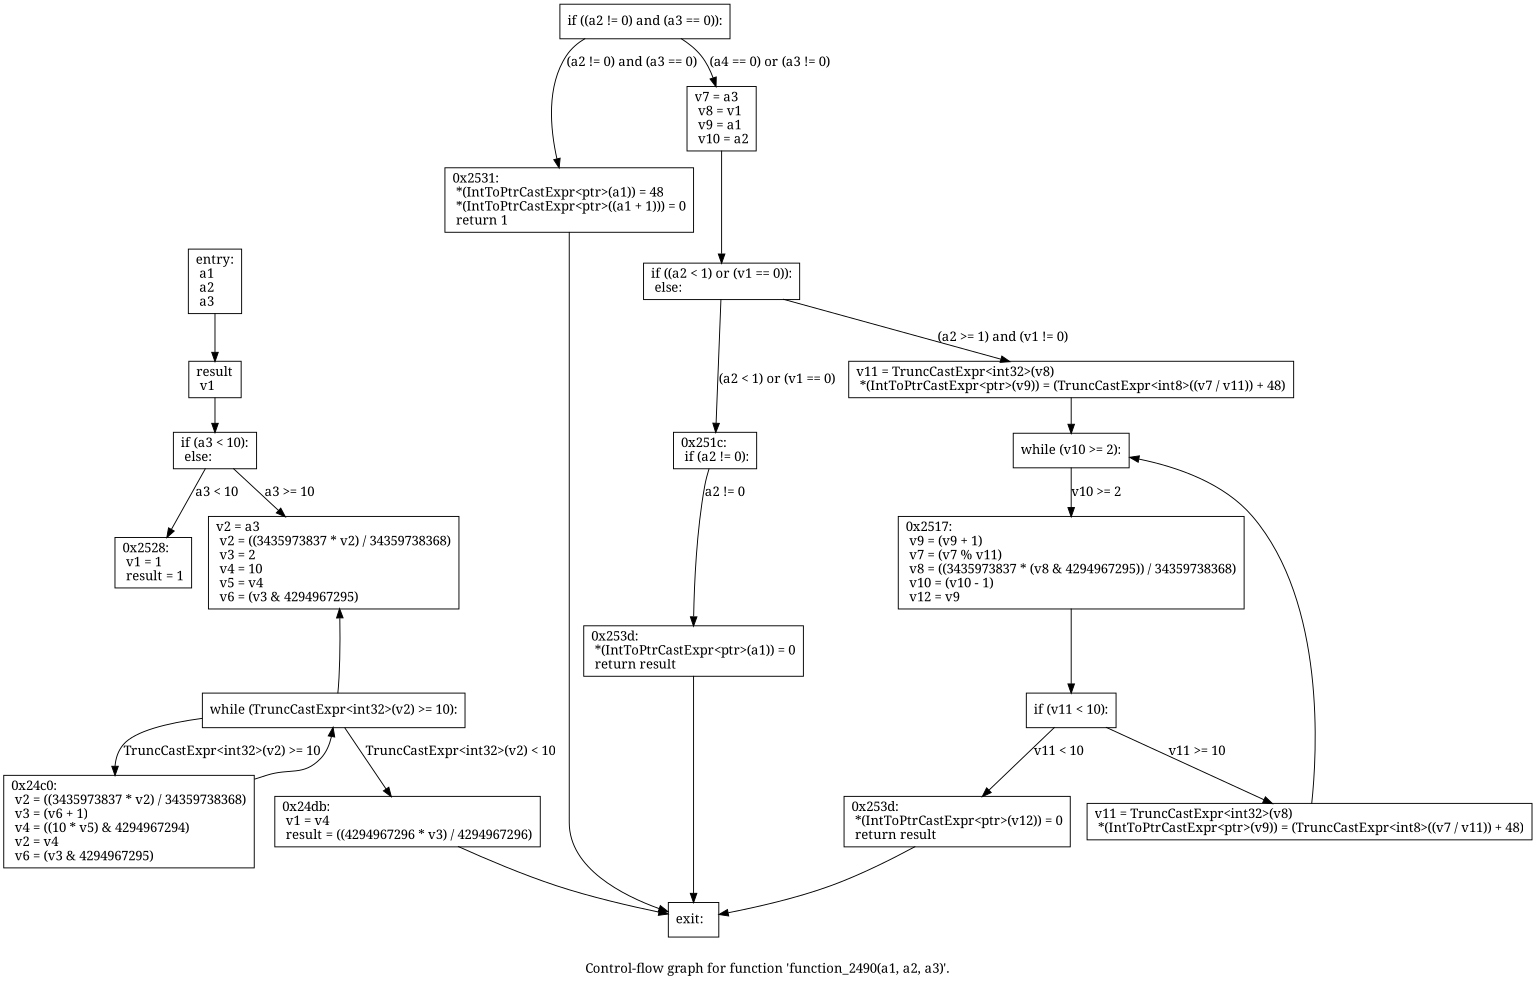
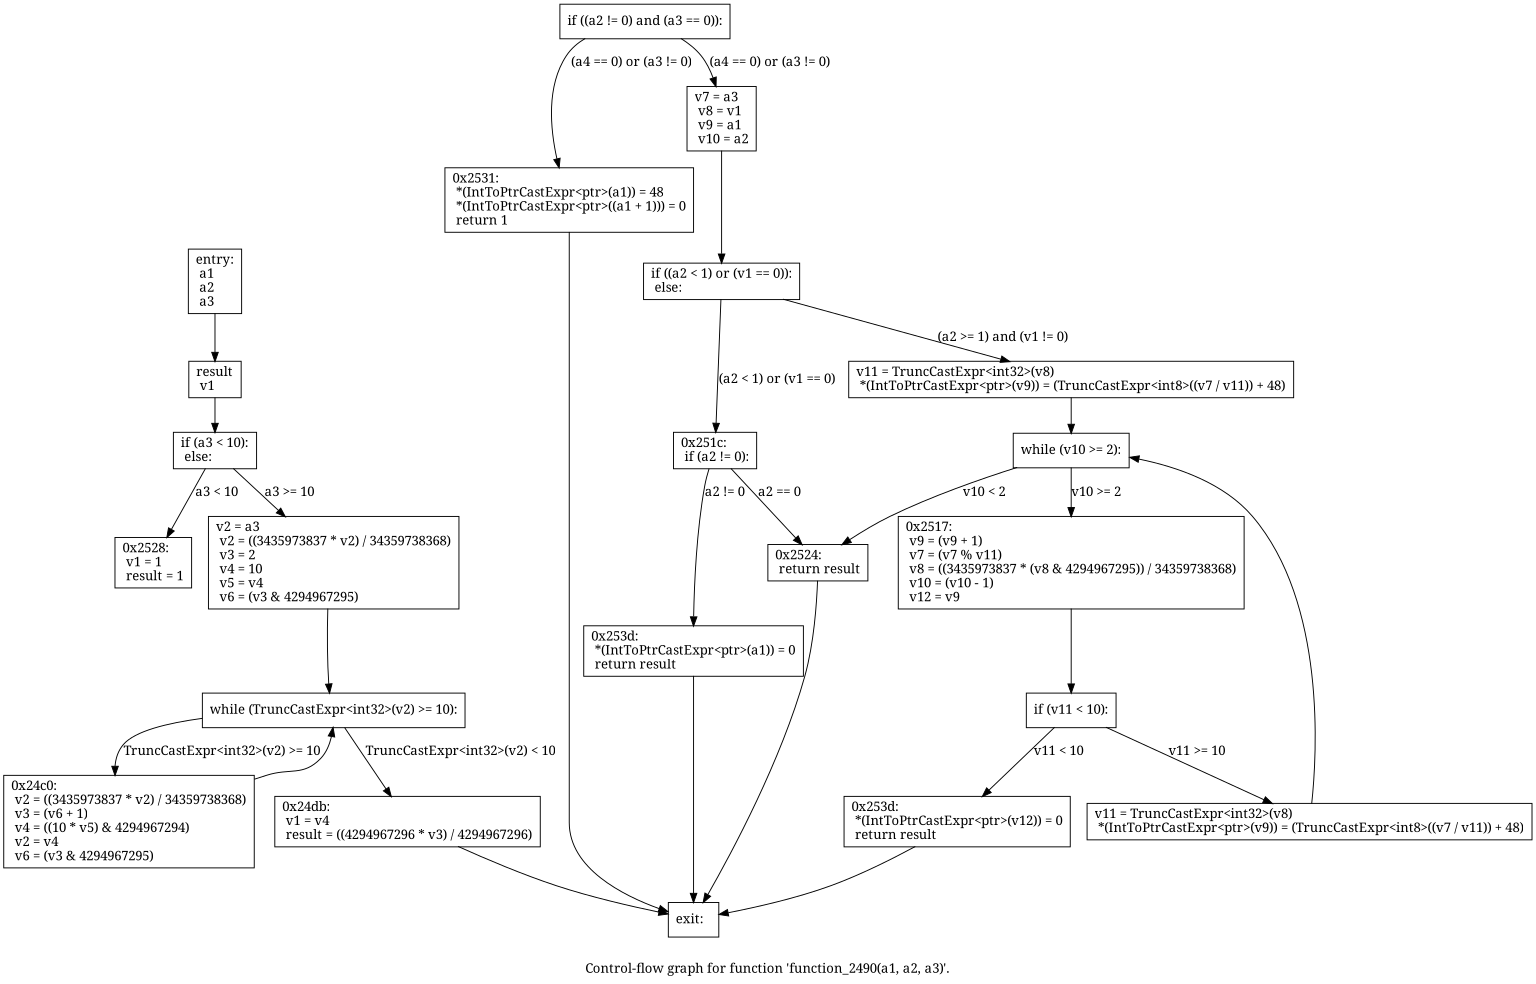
  digraph {
    fontname="Noto Serif"
    label="Control-flow graph for function 'function_2490(a1, a2, a3)'."
    node [fontname="Noto Serif" shape=record]
    edge [fontname="Noto Serif"]
    n1 [label="{entry:\l  a1\l  a2\l  a3\l}"]
    n2 [label="{  result\l  v1\l}"]
    n3 [label="{  if (a3 \< 10):\l  else:\l}"]
    n4 [label="{0x2528:\l  v1 = 1\l  result = 1\l}"]
    n5 [label="{  v2 = a3\l  v2 = ((3435973837 * v2) / 34359738368)\l  v3 = 2\l  v4 = 10\l  v5 = v4\l  v6 = (v3 & 4294967295)\l}"]
    n6 [label="{  while (TruncCastExpr\<int32\>(v2) \>= 10):\l}"]
    n7 [label="{  if ((a2 != 0) and (a3 == 0)):\l}"]
    n8 [label="{0x2531:\l  *(IntToPtrCastExpr\<ptr\>(a1)) = 48\l  *(IntToPtrCastExpr\<ptr\>((a1 + 1))) = 0\l  return 1\l}"]
    n9 [label="{  v7 = a3\l  v8 = v1\l  v9 = a1\l  v10 = a2\l}"]
    n10 [label="{0x24c0:\l  v2 = ((3435973837 * v2) / 34359738368)\l  v3 = (v6 + 1)\l  v4 = ((10 * v5) & 4294967294)\l  v2 = v4\l  v6 = (v3 & 4294967295)\l}"]
    n11 [label="{0x24db:\l  v1 = v4\l  result = ((4294967296 * v3) / 4294967296)\l}"]
    n12 [label="{exit:\l}"]
    n13 [label="{  if ((a2 \< 1) or (v1 == 0)):\l  else:\l}"]
    n14 [label="{0x251c:\l  if (a2 != 0):\l}"]
    n15 [label="{  v11 = TruncCastExpr\<int32\>(v8)\l  *(IntToPtrCastExpr\<ptr\>(v9)) = (TruncCastExpr\<int8\>((v7 / v11)) + 48)\l}"]
    n16 [label="{0x253d:\l  *(IntToPtrCastExpr\<ptr\>(a1)) = 0\l  return result\l}"]
+   n17 [label="{0x2524:\l  return result\l}"]
    n18 [label="{  while (v10 \>= 2):\l}"]
    n19 [label="{0x2517:\l  v9 = (v9 + 1)\l  v7 = (v7 % v11)\l  v8 = ((3435973837 * (v8 & 4294967295)) / 34359738368)\l  v10 = (v10 - 1)\l  v12 = v9\l}"]
    n20 [label="{  if (v11 \< 10):\l}"]
    n21 [label="{0x253d:\l  *(IntToPtrCastExpr\<ptr\>(v12)) = 0\l  return result\l}"]
    n22 [label="{  v11 = TruncCastExpr\<int32\>(v8)\l  *(IntToPtrCastExpr\<ptr\>(v9)) = (TruncCastExpr\<int8\>((v7 / v11)) + 48)\l}"]
    n1 -> n2
    n2 -> n3
    n3 -> n4 [label="a3 \< 10"]
    n3 -> n5 [label="a3 \>= 10"]
-   n6 -> n5
+   n5 -> n6
    n6 -> n10 [label="TruncCastExpr\<int32\>(v2) \>= 10"]
    n6 -> n11 [label="TruncCastExpr\<int32\>(v2) \< 10"]
-   n7 -> n8 [label="(a2 != 0) and (a3 == 0)"]
+   n7 -> n8 [label="(a4 == 0) or (a3 != 0)"]
    n7 -> n9 [label="(a4 == 0) or (a3 != 0)"]
    n8 -> n12
    n9 -> n13
    n10 -> n6
    n11 -> n12
    n13 -> n14 [label="(a2 \< 1) or (v1 == 0)"]
    n13 -> n15 [label="(a2 \>= 1) and (v1 != 0)"]
    n14 -> n16 [label="a2 != 0"]
+   n14 -> n17 [label="a2 == 0"]
    n15 -> n18
    n16 -> n12
+   n17 -> n12
+   n18 -> n17 [label="v10 \< 2"]
    n18 -> n19 [label="v10 \>= 2"]
    n19 -> n20
    n20 -> n21 [label="v11 \< 10"]
    n20 -> n22 [label="v11 \>= 10"]
    n21 -> n12
    n22 -> n18
  }
